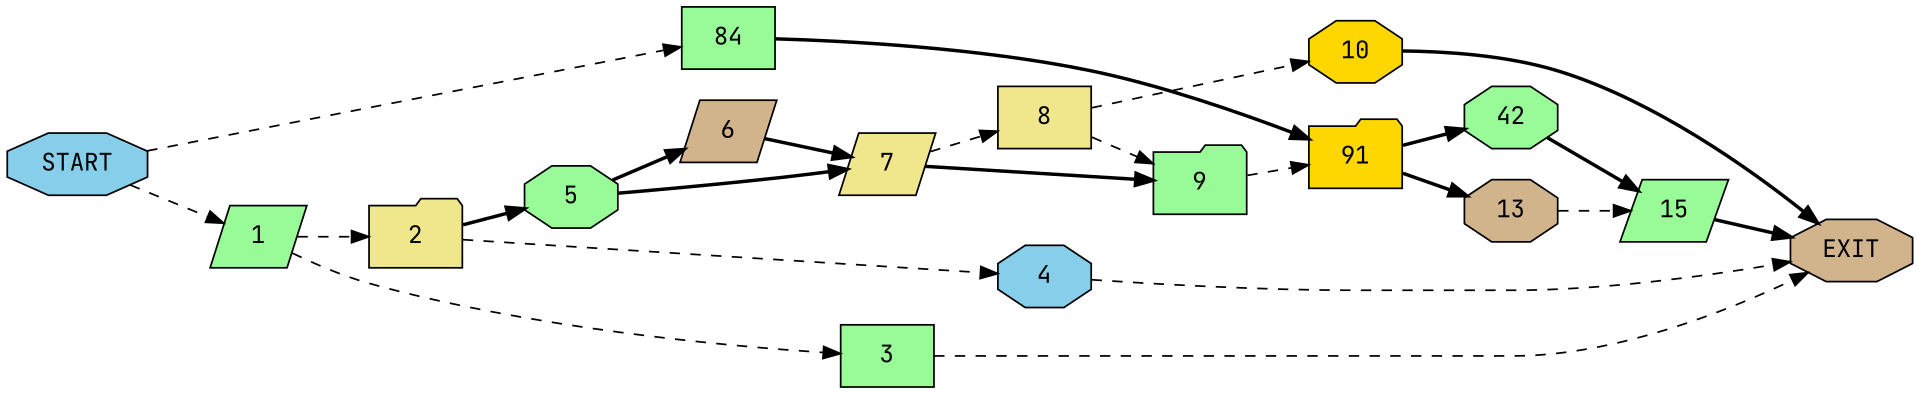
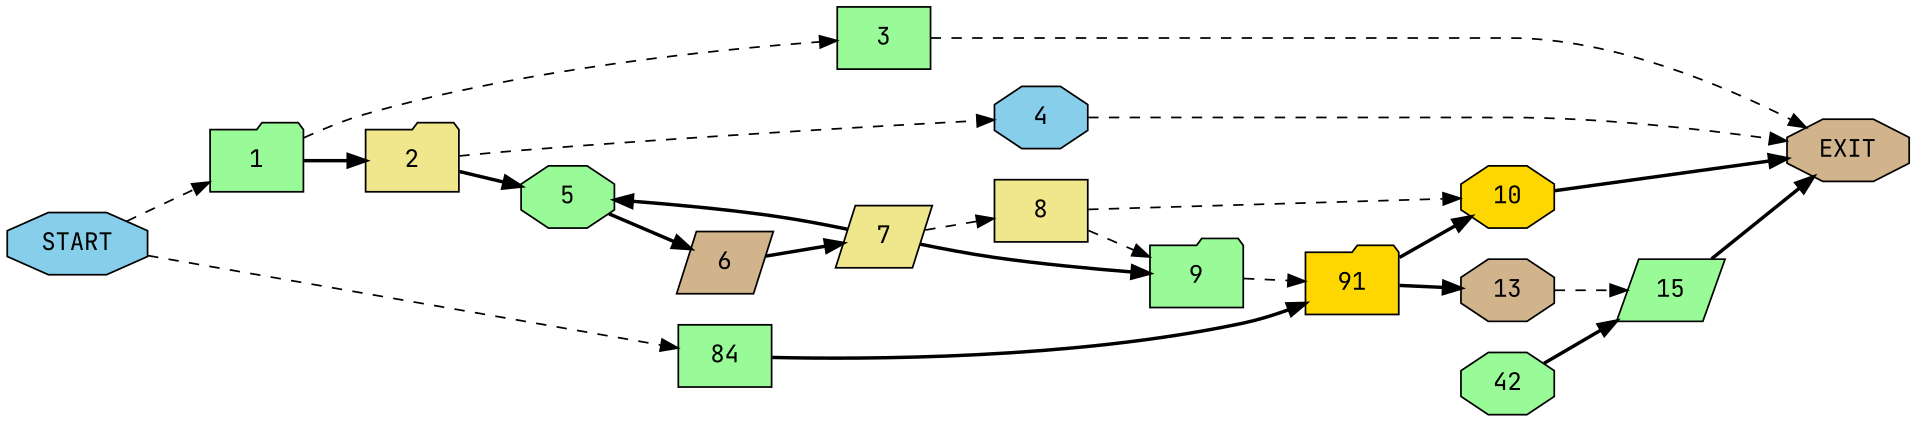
  digraph {
    fontname="JetBrains Mono"
    rankdir=LR
    node [fillcolor=palegreen fontname="JetBrains Mono" shape=octagon style=filled]
    edge [fontname="JetBrains Mono" style=dashed]
    n1 [fillcolor=skyblue label=START]
-   1 [shape=parallelogram]
+   1 [shape=folder]
    n3 [label=84 shape=box]
    2 [fillcolor=khaki shape=folder]
    3 [shape=box]
    n6 [fillcolor=gold label=91 shape=folder]
    n7 [fillcolor=tan label=EXIT]
    4 [fillcolor=skyblue]
    5
    6 [fillcolor=tan shape=parallelogram]
    7 [fillcolor=khaki shape=parallelogram]
    8 [fillcolor=khaki shape=box]
    9 [shape=folder]
    10 [fillcolor=gold]
    n15 [label=42]
    13 [fillcolor=tan]
    15 [shape=parallelogram]
    n1 -> 1
    n1 -> n3
-   1 -> 2
+   1 -> 2 [style=bold]
    1 -> 3
    n3 -> n6 [style=bold]
    2 -> 4
    2 -> 5 [style=bold]
    3 -> n7
-   n6 -> n15 [style=bold]
+   n6 -> 10 [style=bold]
    n6 -> 13 [style=bold]
    4 -> n7
    5 -> 6 [style=bold]
-   5 -> 7 [style=bold]
+   7 -> 5 [style=bold]
    6 -> 7 [style=bold]
    7 -> 8
    7 -> 9 [style=bold]
    8 -> 9
    8 -> 10
    9 -> n6
    10 -> n7 [style=bold]
    n15 -> 15 [style=bold]
    13 -> 15
    15 -> n7 [style=bold]
  }
